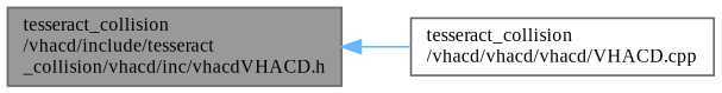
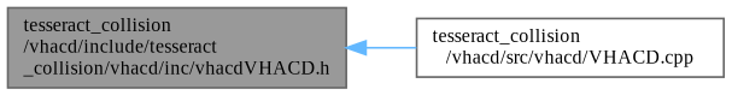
  digraph {
    rankdir=LR
    fontname="Liberation Serif"
    node [fontname="Liberation Serif" fontsize=10 shape=box style=filled]
    n1 [color=gray40 fillcolor=grey60 fontcolor=black height=0.2 label="tesseract_collision\l/vhacd/include/tesseract\l_collision/vhacd/inc/vhacdVHACD.h" width=0.4]
-   n2 [color=grey40 fillcolor=white height=0.2 label="tesseract_collision\l/vhacd/vhacd/vhacd/VHACD.cpp" width=0.4]
+   n2 [color=grey40 fillcolor=white height=0.2 label="tesseract_collision\l/vhacd/src/vhacd/VHACD.cpp" width=0.4]
    n1 -> n2 [color=steelblue1 dir=back fontname="Liberation Serif" fontsize=10 labelfontname=Helvetica labelfontsize=10 style=solid]
  }
